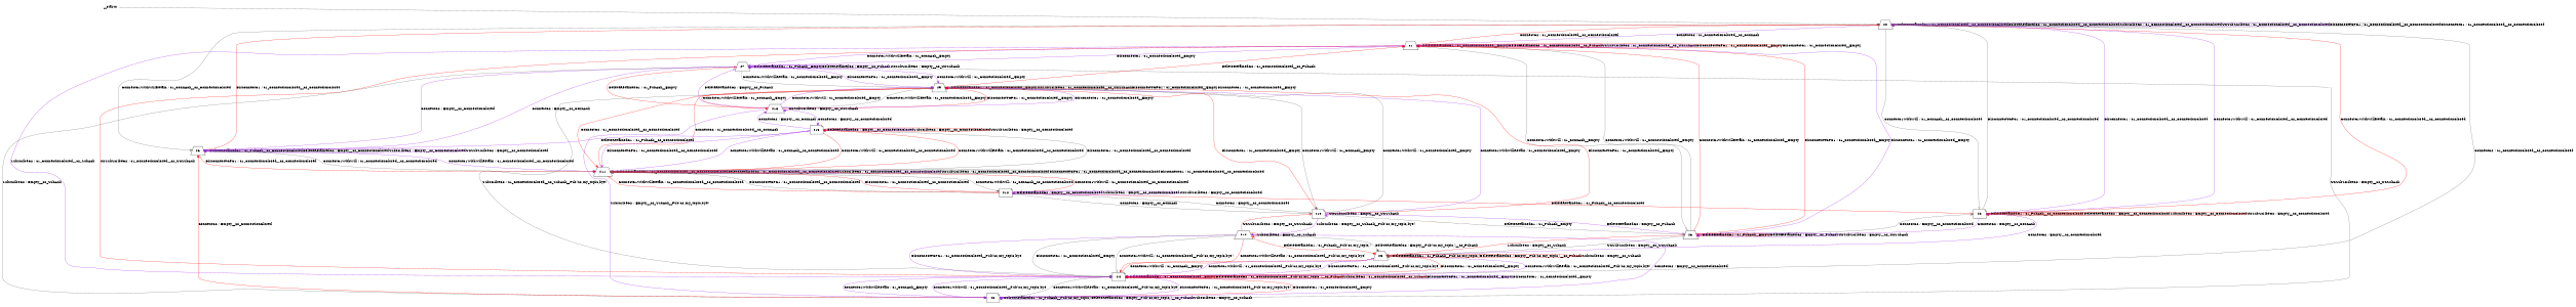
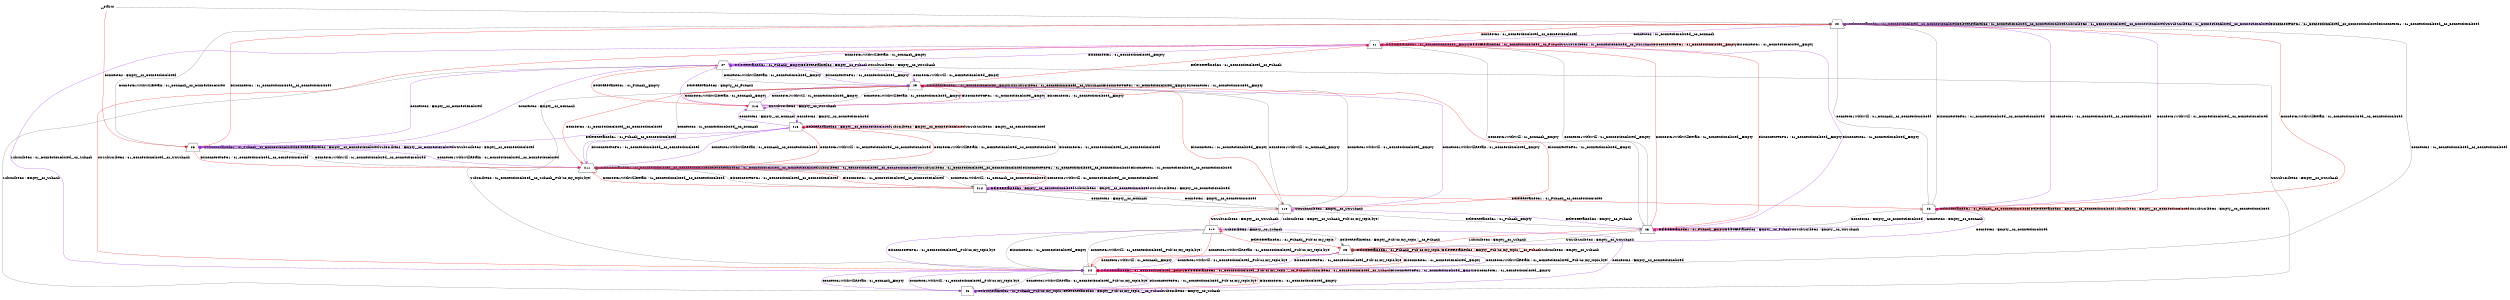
  digraph {
    node [shape=trapezium]
    edge [arrowhead=vee color=purple]
    n1 [label=s0]
    n2 [label=s1]
    n3 [label=s2 shape=note]
    n4 [label=s6]
    n5 [label=s3]
    n6 [label=s4 shape=note]
    n7 [label=s7]
    n8 [label=s11]
    n9 [label=s5]
    n10 [label=s8 shape=note]
    n11 [label=s9]
    n12 [label=s12 shape=note]
    n13 [label=s15 shape=note]
    n14 [label=s10 shape=note]
    n15 [label=s13]
    n16 [label=s14]
    __start0 [shape=none]
    n1 -> n1 [label="DeleteRetainedC1 / c1_ConnectionClosed__c2_ConnectionClosed"]
    n1 -> n1 [arrowhead=diamond label="DeleteRetainedC2 / c1_ConnectionClosed__c2_ConnectionClosed"]
    n1 -> n1 [color=gray40 label="SubscribeC2 / c1_ConnectionClosed__c2_ConnectionClosed"]
    n1 -> n1 [arrowhead=diamond color=gray40 label="UnSubScribeC2 / c1_ConnectionClosed__c2_ConnectionClosed"]
    n1 -> n1 [label="DisconnectTCPC1 / c1_ConnectionClosed__c2_ConnectionClosed"]
    n1 -> n1 [arrowhead=diamond color=gray40 label="DisconnectC1 / c1_ConnectionClosed__c2_ConnectionClosed"]
    n1 -> n2 [arrowhead=onormal label="ConnectC2 / c1_ConnectionClosed__c2_ConnAck"]
    n1 -> n3 [arrowhead=onormal color=gray40 label="ConnectC1WithWill / c1_ConnAck__c2_ConnectionClosed"]
    n1 -> n4 [color=gray40 label="ConnectC1WithWillRetain / c1_ConnAck__c2_ConnectionClosed"]
    n2 -> n1 [arrowhead=onormal color=red label="ConnectC2 / c1_ConnectionClosed__c2_ConnectionClosed"]
    n2 -> n2 [color=gray40 label="DeleteRetainedC1 / c1_ConnectionClosed__Empty"]
    n2 -> n2 [arrowhead=diamond color=gray40 label="DeleteRetainedC2 / c1_ConnectionClosed__c2_PubAck"]
    n2 -> n2 [color=red label="UnSubScribeC2 / c1_ConnectionClosed__c2_UnSubAck"]
    n2 -> n2 [arrowhead=diamond label="DisconnectTCPC1 / c1_ConnectionClosed__Empty"]
    n2 -> n2 [color=red label="DisconnectC1 / c1_ConnectionClosed__Empty"]
    n2 -> n5 [arrowhead=onormal color=gray40 label="ConnectC1WithWill / c1_ConnAck__Empty"]
    n2 -> n6 [arrowhead=diamond label="SubscribeC2 / c1_ConnectionClosed__c2_SubAck"]
    n2 -> n7 [label="ConnectC1WithWillRetain / c1_ConnAck__Empty"]
    n3 -> n1 [arrowhead=onormal label="ConnectC1WithWill / c1_ConnectionClosed__c2_ConnectionClosed"]
    n3 -> n1 [color=red label="ConnectC1WithWillRetain / c1_ConnectionClosed__c2_ConnectionClosed"]
    n3 -> n1 [color=gray40 label="DisconnectTCPC1 / c1_ConnectionClosed__c2_ConnectionClosed"]
    n3 -> n1 [label="DisconnectC1 / c1_ConnectionClosed__c2_ConnectionClosed"]
    n3 -> n3 [arrowhead=diamond label="DeleteRetainedC1 / c1_PubAck__c2_ConnectionClosed"]
    n3 -> n3 [color=red label="DeleteRetainedC2 / Empty__c2_ConnectionClosed"]
    n3 -> n3 [arrowhead=onormal color=gray40 label="SubscribeC2 / Empty__c2_ConnectionClosed"]
    n3 -> n3 [color=red label="UnSubScribeC2 / Empty__c2_ConnectionClosed"]
    n3 -> n5 [arrowhead=onormal label="ConnectC2 / Empty__c2_ConnAck"]
    n4 -> n1 [arrowhead=diamond color=red label="DisconnectC1 / c1_ConnectionClosed__c2_ConnectionClosed"]
    n4 -> n4 [arrowhead=diamond label="DeleteRetainedC1 / c1_PubAck__c2_ConnectionClosed"]
    n4 -> n4 [arrowhead=onormal color=gray40 label="DeleteRetainedC2 / Empty__c2_ConnectionClosed"]
    n4 -> n4 [arrowhead=onormal color=gray40 label="SubscribeC2 / Empty__c2_ConnectionClosed"]
    n4 -> n4 [label="UnSubScribeC2 / Empty__c2_ConnectionClosed"]
    n4 -> n7 [arrowhead=onormal label="ConnectC2 / Empty__c2_ConnAck"]
    n4 -> n8 [arrowhead=onormal color=gray40 label="ConnectC1WithWill / c1_ConnectionClosed__c2_ConnectionClosed"]
    n4 -> n8 [arrowhead=diamond label="ConnectC1WithWillRetain / c1_ConnectionClosed__c2_ConnectionClosed"]
    n4 -> n8 [color=red label="DisconnectTCPC1 / c1_ConnectionClosed__c2_ConnectionClosed"]
    n5 -> n2 [arrowhead=diamond color=gray40 label="ConnectC1WithWill / c1_ConnectionClosed__Empty"]
    n5 -> n2 [arrowhead=diamond color=red label="ConnectC1WithWillRetain / c1_ConnectionClosed__Empty"]
    n5 -> n2 [color=red label="DisconnectTCPC1 / c1_ConnectionClosed__Empty"]
    n5 -> n2 [arrowhead=onormal label="DisconnectC1 / c1_ConnectionClosed__Empty"]
    n5 -> n3 [color=gray40 label="ConnectC2 / Empty__c2_ConnectionClosed"]
    n5 -> n5 [color=red label="DeleteRetainedC1 / c1_PubAck__Empty"]
    n5 -> n5 [color=red label="DeleteRetainedC2 / Empty__c2_PubAck"]
    n5 -> n5 [arrowhead=diamond label="UnSubScribeC2 / Empty__c2_UnSubAck"]
    n5 -> n9 [arrowhead=diamond color=red label="SubscribeC2 / Empty__c2_SubAck"]
    n6 -> n1 [arrowhead=onormal color=gray40 label="ConnectC2 / c1_ConnectionClosed__c2_ConnectionClosed"]
    n6 -> n2 [arrowhead=onormal color=red label="UnSubScribeC2 / c1_ConnectionClosed__c2_UnSubAck"]
    n6 -> n6 [arrowhead=onormal color=red label="DeleteRetainedC1 / c1_ConnectionClosed__Empty"]
    n6 -> n6 [color=red label="DeleteRetainedC2 / c1_ConnectionClosed__Pub(c2,my_topic,)__c2_PubAck"]
    n6 -> n6 [arrowhead=onormal color=red label="SubscribeC2 / c1_ConnectionClosed__c2_SubAck"]
    n6 -> n6 [arrowhead=diamond color=red label="DisconnectTCPC1 / c1_ConnectionClosed__Empty"]
    n6 -> n6 [label="DisconnectC1 / c1_ConnectionClosed__Empty"]
    n6 -> n9 [arrowhead=onormal color=red label="ConnectC1WithWill / c1_ConnAck__Empty"]
    n6 -> n10 [arrowhead=diamond label="ConnectC1WithWillRetain / c1_ConnAck__Empty"]
    n7 -> n2 [label="DisconnectC1 / c1_ConnectionClosed__Empty"]
    n7 -> n4 [arrowhead=diamond label="ConnectC2 / Empty__c2_ConnectionClosed"]
    n7 -> n7 [arrowhead=diamond label="DeleteRetainedC1 / c1_PubAck__Empty"]
    n7 -> n7 [arrowhead=diamond label="DeleteRetainedC2 / Empty__c2_PubAck"]
    n7 -> n7 [arrowhead=onormal label="UnSubScribeC2 / Empty__c2_UnSubAck"]
    n7 -> n10 [arrowhead=diamond color=gray40 label="SubscribeC2 / Empty__c2_SubAck"]
    n7 -> n11 [label="ConnectC1WithWill / c1_ConnectionClosed__Empty"]
    n7 -> n11 [arrowhead=onormal color=gray40 label="ConnectC1WithWillRetain / c1_ConnectionClosed__Empty"]
    n7 -> n11 [label="DisconnectTCPC1 / c1_ConnectionClosed__Empty"]
    n8 -> n8 [arrowhead=onormal color=gray40 label="DeleteRetainedC1 / c1_ConnectionClosed__c2_ConnectionClosed"]
    n8 -> n8 [arrowhead=diamond label="DeleteRetainedC2 / c1_ConnectionClosed__c2_ConnectionClosed"]
    n8 -> n8 [arrowhead=onormal label="SubscribeC2 / c1_ConnectionClosed__c2_ConnectionClosed"]
    n8 -> n8 [label="UnSubScribeC2 / c1_ConnectionClosed__c2_ConnectionClosed"]
    n8 -> n8 [arrowhead=onormal color=gray40 label="DisconnectTCPC1 / c1_ConnectionClosed__c2_ConnectionClosed"]
    n8 -> n8 [color=gray40 label="DisconnectC1 / c1_ConnectionClosed__c2_ConnectionClosed"]
-   n8 -> n11 [color=red label="ConnectC2 / c1_ConnectionClosed__c2_ConnAck"]
+   n8 -> n11 [color=gray40 label="ConnectC2 / c1_ConnectionClosed__c2_ConnAck"]
    n8 -> n12 [arrowhead=diamond color=gray40 label="ConnectC1WithWill / c1_ConnAck__c2_ConnectionClosed"]
    n8 -> n13 [arrowhead=onormal label="ConnectC1WithWillRetain / c1_ConnAck__c2_ConnectionClosed"]
    n9 -> n3 [arrowhead=onormal label="ConnectC2 / Empty__c2_ConnectionClosed"]
    n9 -> n5 [arrowhead=onormal color=gray40 label="UnSubScribeC2 / Empty__c2_UnSubAck"]
    n9 -> n6 [arrowhead=diamond label="ConnectC1WithWill / c1_ConnectionClosed__Pub(c2,my_topic,bye)"]
    n9 -> n6 [arrowhead=onormal label="ConnectC1WithWillRetain / c1_ConnectionClosed__Pub(c2,my_topic,bye)"]
    n9 -> n6 [label="DisconnectTCPC1 / c1_ConnectionClosed__Pub(c2,my_topic,bye)"]
    n9 -> n6 [color=red label="DisconnectC1 / c1_ConnectionClosed__Empty"]
    n9 -> n9 [arrowhead=diamond color=gray40 label="DeleteRetainedC1 / c1_PubAck__Pub(c2,my_topic,)"]
    n9 -> n9 [color=gray40 label="DeleteRetainedC2 / Empty__Pub(c2,my_topic,)__c2_PubAck"]
    n9 -> n9 [arrowhead=onormal color=red label="SubscribeC2 / Empty__c2_SubAck"]
-   n10 -> n4 [arrowhead=diamond color=red label="ConnectC2 / Empty__c2_ConnectionClosed"]
+   __start0 -> n4 [arrowhead=diamond color=red label="ConnectC2 / Empty__c2_ConnectionClosed"]
    n10 -> n6 [label="ConnectC1WithWill / c1_ConnectionClosed__Pub(c2,my_topic,bye)"]
    n10 -> n6 [arrowhead=onormal color=gray40 label="ConnectC1WithWillRetain / c1_ConnectionClosed__Pub(c2,my_topic,bye)"]
    n10 -> n6 [arrowhead=onormal label="DisconnectTCPC1 / c1_ConnectionClosed__Pub(c2,my_topic,bye)"]
    n10 -> n6 [arrowhead=diamond color=red label="DisconnectC1 / c1_ConnectionClosed__Empty"]
    n10 -> n7 [arrowhead=onormal color=gray40 label="UnSubScribeC2 / Empty__c2_UnSubAck"]
    n10 -> n10 [arrowhead=onormal label="DeleteRetainedC1 / c1_PubAck__Pub(c2,my_topic,)"]
    n10 -> n10 [arrowhead=diamond color=gray40 label="DeleteRetainedC2 / Empty__Pub(c2,my_topic,)__c2_PubAck"]
    n10 -> n10 [label="SubscribeC2 / Empty__c2_SubAck"]
    n11 -> n2 [arrowhead=diamond color=red label="DeleteRetainedC2 / c1_ConnectionClosed__c2_PubAck"]
    n11 -> n6 [arrowhead=diamond color=gray40 label="SubscribeC2 / c1_ConnectionClosed__c2_SubAck__Pub(c2,my_topic,bye)"]
    n11 -> n8 [color=red label="ConnectC2 / c1_ConnectionClosed__c2_ConnectionClosed"]
    n11 -> n11 [arrowhead=diamond color=gray40 label="DeleteRetainedC1 / c1_ConnectionClosed__Empty"]
    n11 -> n11 [arrowhead=diamond color=gray40 label="UnSubScribeC2 / c1_ConnectionClosed__c2_UnSubAck"]
    n11 -> n11 [arrowhead=diamond color=gray40 label="DisconnectTCPC1 / c1_ConnectionClosed__Empty"]
    n11 -> n11 [color=gray40 label="DisconnectC1 / c1_ConnectionClosed__Empty"]
    n11 -> n14 [arrowhead=diamond color=gray40 label="ConnectC1WithWill / c1_ConnAck__Empty"]
    n11 -> n15 [arrowhead=diamond color=red label="ConnectC1WithWillRetain / c1_ConnAck__Empty"]
    n12 -> n3 [arrowhead=onormal color=red label="DeleteRetainedC1 / c1_PubAck__c2_ConnectionClosed"]
    n12 -> n8 [color=red label="ConnectC1WithWill / c1_ConnectionClosed__c2_ConnectionClosed"]
    n12 -> n8 [arrowhead=onormal color=red label="ConnectC1WithWillRetain / c1_ConnectionClosed__c2_ConnectionClosed"]
    n12 -> n8 [color=gray40 label="DisconnectTCPC1 / c1_ConnectionClosed__c2_ConnectionClosed"]
    n12 -> n8 [arrowhead=onormal color=red label="DisconnectC1 / c1_ConnectionClosed__c2_ConnectionClosed"]
    n12 -> n12 [label="DeleteRetainedC2 / Empty__c2_ConnectionClosed"]
    n12 -> n12 [arrowhead=onormal label="SubscribeC2 / Empty__c2_ConnectionClosed"]
    n12 -> n12 [arrowhead=diamond label="UnSubScribeC2 / Empty__c2_ConnectionClosed"]
    n12 -> n14 [color=gray40 label="ConnectC2 / Empty__c2_ConnAck"]
    n13 -> n4 [label="DeleteRetainedC1 / c1_PubAck__c2_ConnectionClosed"]
    n13 -> n8 [color=red label="ConnectC1WithWill / c1_ConnectionClosed__c2_ConnectionClosed"]
    n13 -> n8 [arrowhead=diamond color=red label="ConnectC1WithWillRetain / c1_ConnectionClosed__c2_ConnectionClosed"]
    n13 -> n8 [label="DisconnectTCPC1 / c1_ConnectionClosed__c2_ConnectionClosed"]
    n13 -> n8 [arrowhead=diamond color=gray40 label="DisconnectC1 / c1_ConnectionClosed__c2_ConnectionClosed"]
    n13 -> n13 [color=gray40 label="DeleteRetainedC2 / Empty__c2_ConnectionClosed"]
    n13 -> n13 [label="SubscribeC2 / Empty__c2_ConnectionClosed"]
    n13 -> n13 [arrowhead=diamond color=red label="UnSubScribeC2 / Empty__c2_ConnectionClosed"]
    n13 -> n15 [label="ConnectC2 / Empty__c2_ConnAck"]
    n14 -> n5 [color=gray40 label="DeleteRetainedC1 / c1_PubAck__Empty"]
    n14 -> n5 [arrowhead=onormal label="DeleteRetainedC2 / Empty__c2_PubAck"]
    n14 -> n11 [color=gray40 label="ConnectC1WithWill / c1_ConnectionClosed__Empty"]
    n14 -> n11 [label="ConnectC1WithWillRetain / c1_ConnectionClosed__Empty"]
    n14 -> n11 [arrowhead=diamond color=red label="DisconnectTCPC1 / c1_ConnectionClosed__Empty"]
    n14 -> n11 [arrowhead=diamond color=red label="DisconnectC1 / c1_ConnectionClosed__Empty"]
    n14 -> n12 [arrowhead=onormal color=gray40 label="ConnectC2 / Empty__c2_ConnectionClosed"]
    n14 -> n14 [label="UnSubScribeC2 / Empty__c2_UnSubAck"]
    n14 -> n16 [arrowhead=diamond label="SubscribeC2 / Empty__c2_SubAck__Pub(c2,my_topic,bye)"]
    n15 -> n7 [arrowhead=onormal color=red label="DeleteRetainedC1 / c1_PubAck__Empty"]
    n15 -> n7 [arrowhead=onormal label="DeleteRetainedC2 / Empty__c2_PubAck"]
-   n15 -> n10 [label="SubscribeC2 / Empty__c2_SubAck__Pub(c2,my_topic,bye)"]
    n15 -> n11 [arrowhead=diamond label="ConnectC1WithWill / c1_ConnectionClosed__Empty"]
    n15 -> n11 [arrowhead=onormal color=gray40 label="ConnectC1WithWillRetain / c1_ConnectionClosed__Empty"]
    n15 -> n11 [arrowhead=diamond color=red label="DisconnectTCPC1 / c1_ConnectionClosed__Empty"]
    n15 -> n11 [arrowhead=onormal label="DisconnectC1 / c1_ConnectionClosed__Empty"]
    n15 -> n13 [arrowhead=diamond label="ConnectC2 / Empty__c2_ConnectionClosed"]
    n15 -> n15 [arrowhead=diamond label="UnSubScribeC2 / Empty__c2_UnSubAck"]
    n16 -> n6 [arrowhead=onormal color=gray40 label="ConnectC1WithWill / c1_ConnectionClosed__Pub(c2,my_topic,bye)"]
    n16 -> n6 [color=red label="ConnectC1WithWillRetain / c1_ConnectionClosed__Pub(c2,my_topic,bye)"]
    n16 -> n6 [label="DisconnectTCPC1 / c1_ConnectionClosed__Pub(c2,my_topic,bye)"]
    n16 -> n6 [arrowhead=onormal color=gray40 label="DisconnectC1 / c1_ConnectionClosed__Empty"]
    n16 -> n9 [arrowhead=diamond color=red label="DeleteRetainedC1 / c1_PubAck__Pub(c2,my_topic,)"]
    n16 -> n9 [arrowhead=diamond color=gray40 label="DeleteRetainedC2 / Empty__Pub(c2,my_topic,)__c2_PubAck"]
    n16 -> n10 [arrowhead=diamond label="ConnectC2 / Empty__c2_ConnectionClosed"]
    n16 -> n14 [arrowhead=onormal color=red label="UnSubScribeC2 / Empty__c2_UnSubAck"]
    n16 -> n16 [color=red label="SubscribeC2 / Empty__c2_SubAck"]
    __start0 -> n1 [arrowhead=diamond color=gray40]
  }
